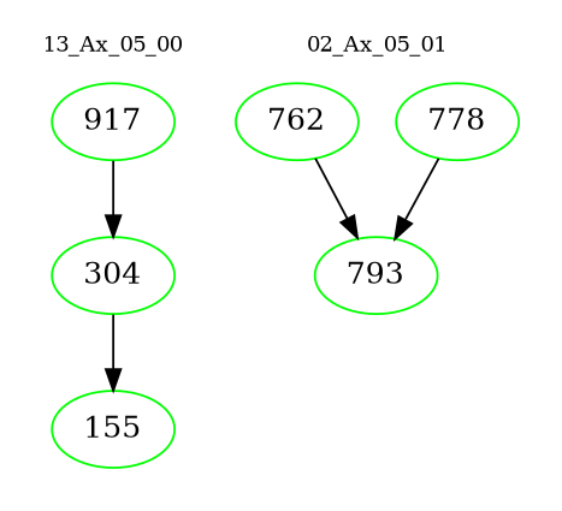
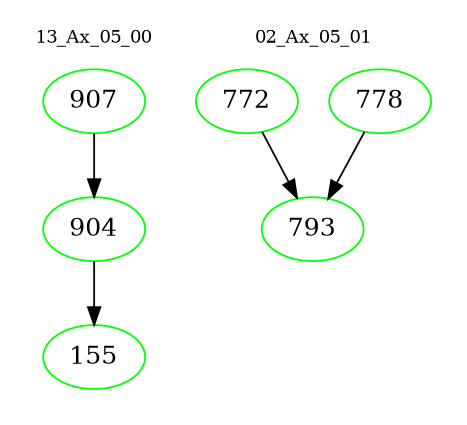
  digraph {
    node [color=green]
    edge [color=black]
-   n1 [label=917]
-   n2 [label=304]
+   n1 [label=907]
+   n2 [label=904]
    n3 [label=155]
    n4 [label=778]
-   n5 [label=762]
+   n5 [label=772]
    n6 [label=793]
    subgraph cluster_1 {
      color=white
      fontsize=10
      label="13_Ax_05_00"
      n1
      n2
      n3
    }
    subgraph cluster_2 {
      color=white
      fontsize=10
      label="02_Ax_05_01"
      n4
      n5
      n6
    }
    n1 -> n2
    n2 -> n3
    n4 -> n6
    n5 -> n6
  }
